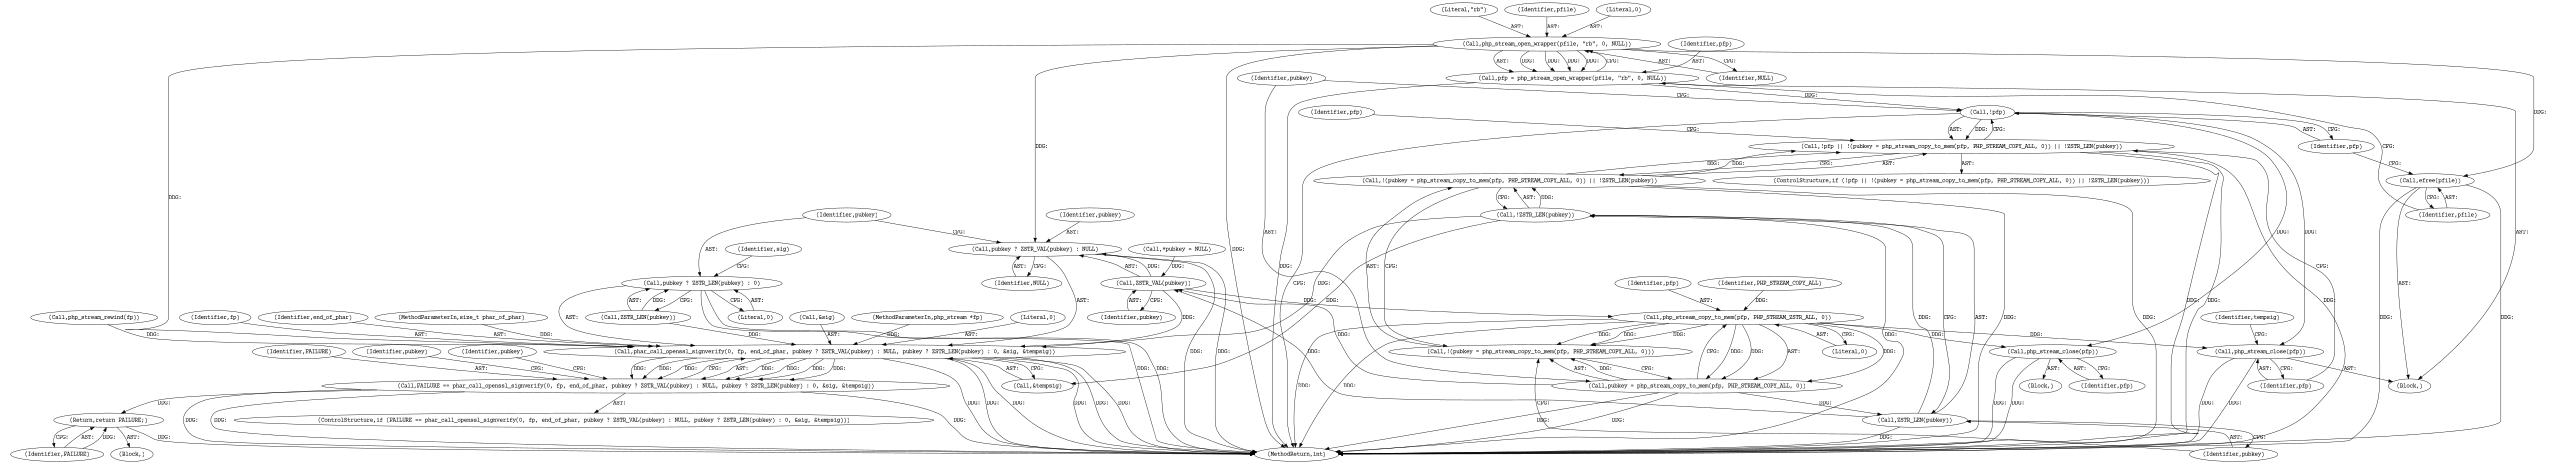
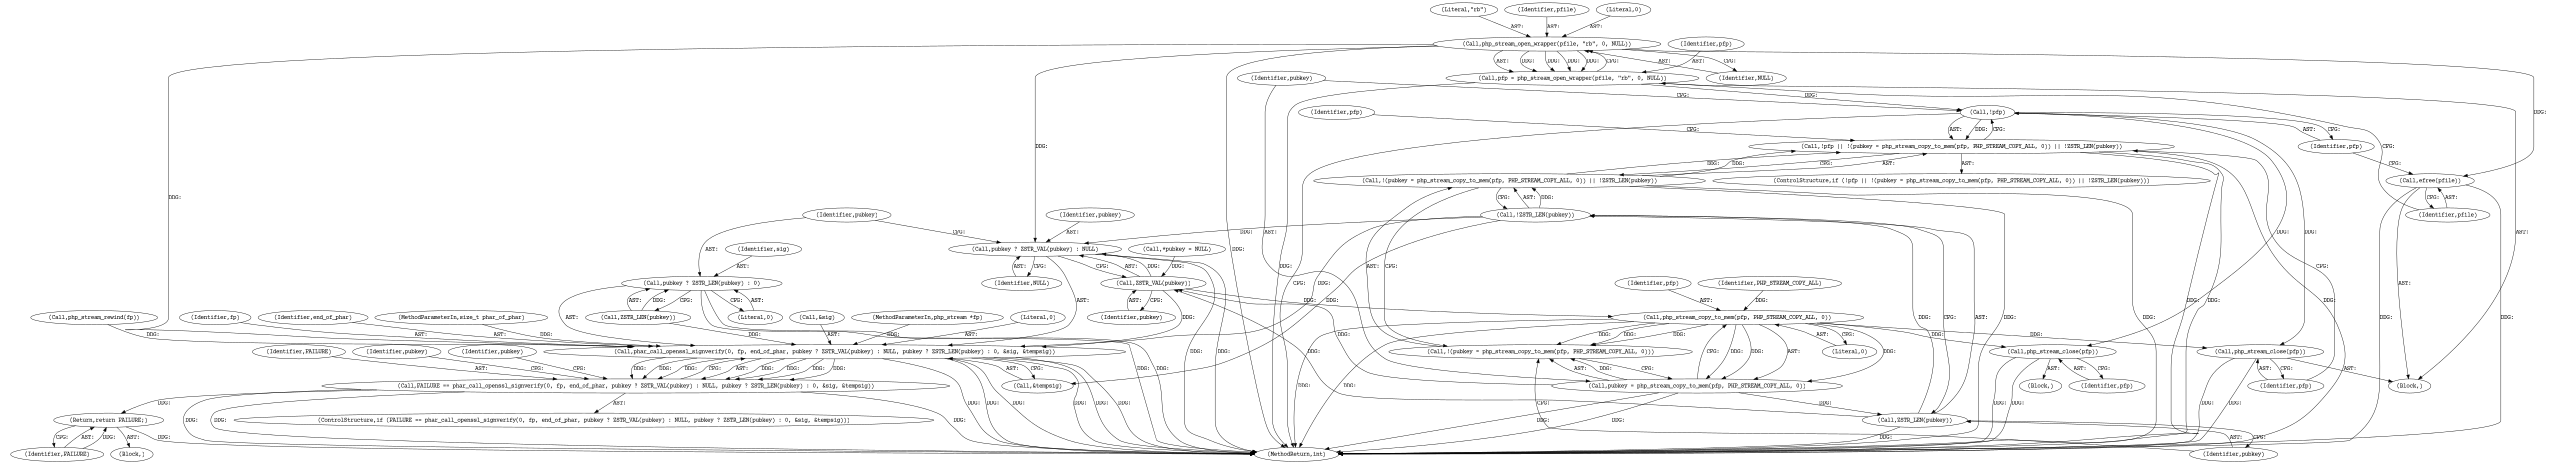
  digraph {
    fontname="Courier Prime"
    node [fontname="Courier Prime"]
    edge [fontname="Courier Prime"]
    n1 [label="(Call,php_stream_open_wrapper(pfile, \"rb\", 0, NULL))"]
    n2 [label="(Call,pfp = php_stream_open_wrapper(pfile, \"rb\", 0, NULL))"]
    n3 [label="(Call,phar_call_openssl_signverify(0, fp, end_of_phar, pubkey ? ZSTR_VAL(pubkey) : NULL, pubkey ? ZSTR_LEN(pubkey) : 0, &sig, &tempsig))"]
    n4 [label="(Call,pubkey ? ZSTR_VAL(pubkey) : NULL)"]
    n5 [label="(Call,efree(pfile))"]
    n6 [label="(Identifier,NULL)"]
    n7 [label="(MethodReturn,int)"]
    n8 [label="(Call,!pfp)"]
    n9 [label="(Block,)"]
    n10 [label="(Call,FAILURE == phar_call_openssl_signverify(0, fp, end_of_phar, pubkey ? ZSTR_VAL(pubkey) : NULL, pubkey ? ZSTR_LEN(pubkey) : 0, &sig, &tempsig))"]
    n11 [label="(Call,&tempsig)"]
    n12 [label="(Call,ZSTR_VAL(pubkey))"]
    n13 [label="(Identifier,NULL)"]
    n14 [label="(Identifier,pfile)"]
    n15 [label="(Call,!pfp || !(pubkey = php_stream_copy_to_mem(pfp, PHP_STREAM_COPY_ALL, 0)) || !ZSTR_LEN(pubkey))"]
    n16 [label="(Call,php_stream_close(pfp))"]
    n17 [label="(Call,php_stream_close(pfp))"]
    n18 [label="(Identifier,pfp)"]
    n19 [label="(Call,!(pubkey = php_stream_copy_to_mem(pfp, PHP_STREAM_COPY_ALL, 0)) || !ZSTR_LEN(pubkey))"]
    n20 [label="(ControlStructure,if (!pfp || !(pubkey = php_stream_copy_to_mem(pfp, PHP_STREAM_COPY_ALL, 0)) || !ZSTR_LEN(pubkey)))"]
-   n21 [label="(Call,php_stream_copy_to_mem(pfp, PHP_STREAM_ZSTR_ALL, 0))"]
+   n21 [label="(Call,php_stream_copy_to_mem(pfp, PHP_STREAM_COPY_ALL, 0))"]
    n22 [label="(Call,!(pubkey = php_stream_copy_to_mem(pfp, PHP_STREAM_COPY_ALL, 0)))"]
    n23 [label="(Call,pubkey = php_stream_copy_to_mem(pfp, PHP_STREAM_COPY_ALL, 0))"]
    n24 [label="(Literal,0)"]
    n25 [label="(Identifier,pfp)"]
    n26 [label="(Block,)"]
    n27 [label="(Identifier,pfp)"]
    n28 [label="(Call,!ZSTR_LEN(pubkey))"]
    n29 [label="(Call,ZSTR_LEN(pubkey))"]
    n30 [label="(Identifier,pubkey)"]
    n31 [label="(Identifier,pubkey)"]
    n32 [label="(Call,pubkey ? ZSTR_LEN(pubkey) : 0)"]
    n33 [label="(Call,ZSTR_LEN(pubkey))"]
    n34 [label="(Literal,0)"]
    n35 [label="(Return,return FAILURE;)"]
    n36 [label="(ControlStructure,if (FAILURE == phar_call_openssl_signverify(0, fp, end_of_phar, pubkey ? ZSTR_VAL(pubkey) : NULL, pubkey ? ZSTR_LEN(pubkey) : 0, &sig, &tempsig)))"]
    n37 [label="(Identifier,FAILURE)"]
    n38 [label="(Block,)"]
    n39 [label="(Identifier,pubkey)"]
    n40 [label="(Identifier,PHP_STREAM_COPY_ALL)"]
    n41 [label="(Literal,0)"]
    n42 [label="(Identifier,pubkey)"]
    n43 [label="(Identifier,FAILURE)"]
    n44 [label="(Literal,\"rb\")"]
    n45 [label="(Identifier,pubkey)"]
    n46 [label="(Call,php_stream_rewind(fp))"]
    n47 [label="(Call,*pubkey = NULL)"]
    n48 [label="(Identifier,fp)"]
    n49 [label="(Identifier,pubkey)"]
    n50 [label="(Identifier,end_of_phar)"]
    n51 [label="(Identifier,sig)"]
    n52 [label="(Identifier,pfp)"]
    n53 [label="(MethodParameterIn,size_t phar_of_phar)"]
    n54 [label="(Call,&sig)"]
    n55 [label="(Identifier,pfile)"]
    n56 [label="(Identifier,pubkey)"]
    n57 [label="(MethodParameterIn,php_stream *fp)"]
-   n58 [label="(Identifier,tempsig)"]
    n59 [label="(Literal,0)"]
    n60 [label="(Identifier,pfp)"]
    n61 [label="(Identifier,pfp)"]
    n1 -> n2 [label="AST: "]
    n1 -> n2 [label="DDG: "]
    n1 -> n2 [label="DDG: "]
    n1 -> n2 [label="DDG: "]
    n1 -> n2 [label="DDG: "]
    n1 -> n3 [label="DDG: "]
    n1 -> n4 [label="DDG: "]
    n1 -> n5 [label="DDG: "]
    n1 -> n6 [label="CFG: "]
    n1 -> n7 [label="DDG: "]
    n2 -> n1 [label="CFG: "]
    n2 -> n7 [label="DDG: "]
    n2 -> n8 [label="DDG: "]
    n2 -> n9 [label="AST: "]
    n3 -> n7 [label="DDG: "]
    n3 -> n7 [label="DDG: "]
    n3 -> n7 [label="DDG: "]
    n3 -> n7 [label="DDG: "]
    n3 -> n7 [label="DDG: "]
    n3 -> n7 [label="DDG: "]
    n3 -> n10 [label="AST: "]
    n3 -> n10 [label="DDG: "]
    n3 -> n10 [label="DDG: "]
    n3 -> n10 [label="DDG: "]
    n3 -> n10 [label="DDG: "]
    n3 -> n10 [label="DDG: "]
    n3 -> n10 [label="DDG: "]
    n3 -> n10 [label="DDG: "]
    n3 -> n11 [label="CFG: "]
    n4 -> n3 [label="AST: "]
    n4 -> n7 [label="DDG: "]
    n4 -> n7 [label="DDG: "]
+   n4 -> n12 [label="CFG: "]
    n4 -> n13 [label="CFG: "]
    n5 -> n7 [label="DDG: "]
    n5 -> n7 [label="DDG: "]
    n5 -> n9 [label="AST: "]
    n5 -> n14 [label="CFG: "]
    n6 -> n1 [label="AST: "]
    n8 -> n7 [label="CFG: "]
    n8 -> n15 [label="AST: "]
    n8 -> n15 [label="DDG: "]
    n8 -> n16 [label="DDG: "]
    n8 -> n17 [label="DDG: "]
    n8 -> n18 [label="CFG: "]
    n10 -> n3 [label="CFG: "]
    n10 -> n7 [label="DDG: "]
    n10 -> n7 [label="DDG: "]
    n10 -> n7 [label="DDG: "]
    n10 -> n35 [label="DDG: "]
    n10 -> n36 [label="AST: "]
    n11 -> n3 [label="AST: "]
    n12 -> n3 [label="DDG: "]
    n12 -> n4 [label="AST: "]
    n12 -> n4 [label="DDG: "]
    n12 -> n21 [label="DDG: "]
    n12 -> n31 [label="CFG: "]
    n13 -> n4 [label="AST: "]
    n14 -> n2 [label="CFG: "]
    n14 -> n5 [label="AST: "]
    n15 -> n7 [label="DDG: "]
    n15 -> n7 [label="DDG: "]
    n15 -> n7 [label="DDG: "]
    n15 -> n8 [label="CFG: "]
    n15 -> n19 [label="CFG: "]
    n15 -> n20 [label="AST: "]
    n16 -> n7 [label="DDG: "]
    n16 -> n7 [label="DDG: "]
    n16 -> n25 [label="CFG: "]
    n16 -> n26 [label="AST: "]
    n17 -> n7 [label="DDG: "]
    n17 -> n7 [label="DDG: "]
    n17 -> n9 [label="AST: "]
    n17 -> n27 [label="CFG: "]
    n18 -> n5 [label="CFG: "]
    n18 -> n8 [label="AST: "]
    n19 -> n7 [label="DDG: "]
    n19 -> n7 [label="DDG: "]
    n19 -> n15 [label="AST: "]
    n19 -> n15 [label="DDG: "]
    n19 -> n15 [label="DDG: "]
    n19 -> n22 [label="CFG: "]
    n19 -> n28 [label="CFG: "]
    n21 -> n7 [label="DDG: "]
    n21 -> n7 [label="DDG: "]
    n21 -> n16 [label="DDG: "]
    n21 -> n17 [label="DDG: "]
    n21 -> n22 [label="DDG: "]
    n21 -> n22 [label="DDG: "]
    n21 -> n22 [label="DDG: "]
    n21 -> n23 [label="AST: "]
    n21 -> n23 [label="DDG: "]
    n21 -> n23 [label="DDG: "]
    n21 -> n23 [label="DDG: "]
    n21 -> n24 [label="CFG: "]
    n22 -> n19 [label="AST: "]
    n22 -> n23 [label="CFG: "]
    n23 -> n7 [label="DDG: "]
    n23 -> n7 [label="DDG: "]
    n23 -> n12 [label="DDG: "]
    n23 -> n21 [label="CFG: "]
    n23 -> n22 [label="AST: "]
    n23 -> n22 [label="DDG: "]
    n23 -> n29 [label="DDG: "]
    n24 -> n21 [label="AST: "]
    n25 -> n16 [label="AST: "]
    n27 -> n15 [label="CFG: "]
    n27 -> n17 [label="AST: "]
    n28 -> n3 [label="DDG: "]
-   n28 -> n7 [label="DDG: "]
+   n28 -> n4 [label="DDG: "]
    n28 -> n11 [label="DDG: "]
    n28 -> n19 [label="AST: "]
    n28 -> n19 [label="DDG: "]
    n28 -> n29 [label="CFG: "]
    n29 -> n7 [label="DDG: "]
    n29 -> n12 [label="DDG: "]
    n29 -> n28 [label="AST: "]
    n29 -> n28 [label="DDG: "]
    n29 -> n30 [label="CFG: "]
    n30 -> n22 [label="CFG: "]
    n30 -> n29 [label="AST: "]
    n31 -> n12 [label="AST: "]
    n32 -> n3 [label="AST: "]
    n32 -> n7 [label="DDG: "]
    n32 -> n7 [label="DDG: "]
    n32 -> n33 [label="CFG: "]
    n32 -> n34 [label="CFG: "]
    n33 -> n3 [label="DDG: "]
    n33 -> n32 [label="AST: "]
    n33 -> n32 [label="DDG: "]
    n34 -> n32 [label="AST: "]
    n35 -> n7 [label="DDG: "]
    n35 -> n37 [label="CFG: "]
    n35 -> n38 [label="AST: "]
    n37 -> n35 [label="AST: "]
    n37 -> n35 [label="DDG: "]
    n39 -> n4 [label="CFG: "]
    n39 -> n32 [label="AST: "]
    n40 -> n21 [label="DDG: "]
    n41 -> n3 [label="AST: "]
    n42 -> n10 [label="CFG: "]
    n43 -> n10 [label="AST: "]
    n44 -> n1 [label="AST: "]
    n45 -> n4 [label="AST: "]
    n46 -> n3 [label="DDG: "]
    n47 -> n12 [label="DDG: "]
    n48 -> n3 [label="AST: "]
    n49 -> n8 [label="CFG: "]
    n49 -> n23 [label="AST: "]
    n50 -> n3 [label="AST: "]
-   n51 -> n32 [label="CFG: "]
+   n51 -> n32 [label="AST: "]
    n52 -> n2 [label="AST: "]
    n53 -> n3 [label="DDG: "]
    n54 -> n3 [label="AST: "]
    n55 -> n1 [label="AST: "]
    n56 -> n10 [label="CFG: "]
    n57 -> n3 [label="DDG: "]
-   n58 -> n17 [label="CFG: "]
    n59 -> n1 [label="AST: "]
    n60 -> n21 [label="AST: "]
    n61 -> n15 [label="CFG: "]
  }
